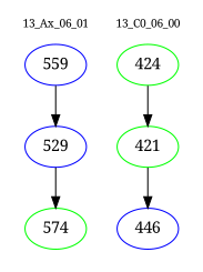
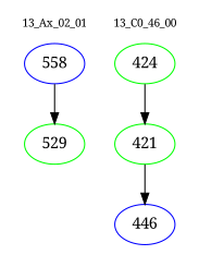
  digraph {
    fontname="Noto Serif"
    node [color=green fontname="Noto Serif"]
    edge [color=black fontname="Noto Serif"]
-   n1 [color=blue label=559]
-   n2 [color=blue label=529]
-   n3 [label=574]
+   n1 [color=blue label=558]
+   n2 [label=529]
    n4 [label=424]
    n5 [label=421]
    n6 [color=blue label=446]
    subgraph cluster_1 {
      color=white
      fontsize=10
-     label="13_Ax_06_01"
+     label="13_Ax_02_01"
      n1
      n2
-     n3
    }
    subgraph cluster_2 {
      color=white
      fontsize=10
-     label="13_C0_06_00"
+     label="13_C0_46_00"
      n4
      n5
      n6
    }
    n1 -> n2
-   n2 -> n3
    n4 -> n5
    n5 -> n6
  }
